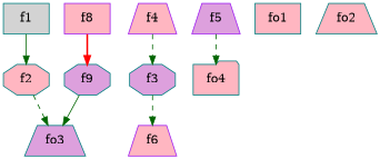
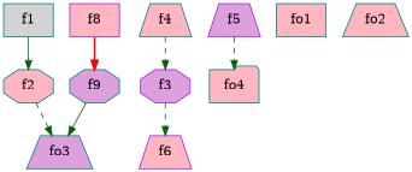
  strict digraph {
    node [color=teal fillcolor=lightpink shape=trapezium style=filled]
    edge [color=darkgreen style=dashed weight=2]
    f1 [fillcolor=lightgrey shape=box]
    f2 [shape=octagon]
    fo3 [fillcolor=plum]
-   f3 [fillcolor=plum shape=octagon]
+   f3 [color=purple fillcolor=plum shape=octagon]
    f6 [color=purple]
-   f4 [color=purple]
+   f4
    f5 [color=purple fillcolor=plum]
    fo4 [shape=folder]
    n9 [fillcolor=plum label=f9 shape=octagon]
    f8 [color=purple shape=box]
    fo1 [shape=box]
    fo2
    f1 -> f2 [style=solid]
    f2 -> fo3
    f3 -> f6
    f4 -> f3
    f5 -> fo4
    n9 -> fo3 [style=solid]
    f8 -> n9 [color=red style=bold]
  }
